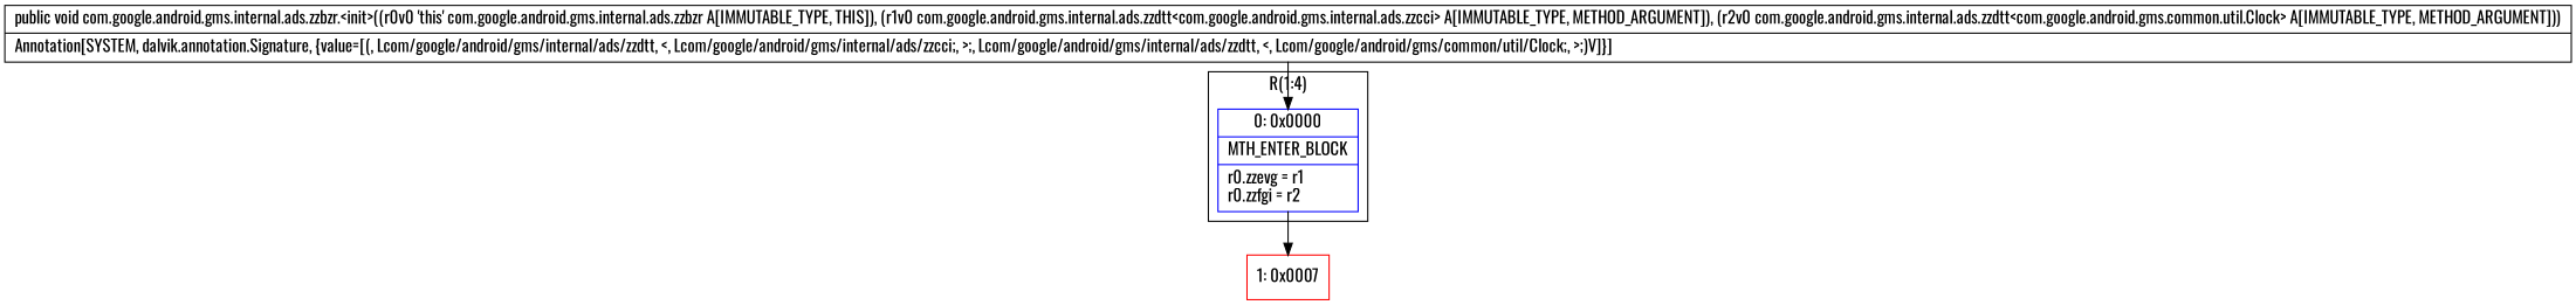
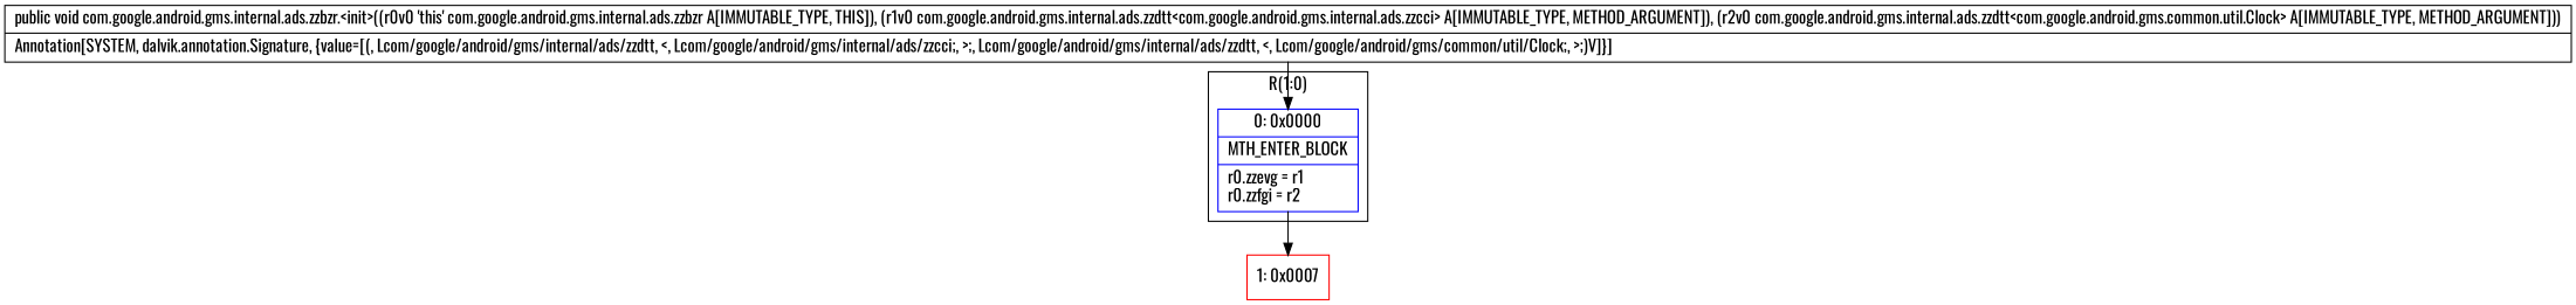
  digraph {
    fontname=Oswald
    node [shape=record fontname=Oswald]
    edge [fontname=Oswald]
    n1 [color=blue label="{0\:\ 0x0000|MTH_ENTER_BLOCK\l|r0.zzevg = r1\lr0.zzfgi = r2\l}"]
    n2 [color=red label="{1\:\ 0x0007}"]
    n3 [label="{public void com.google.android.gms.internal.ads.zzbzr.\<init\>((r0v0 'this' com.google.android.gms.internal.ads.zzbzr A[IMMUTABLE_TYPE, THIS]), (r1v0 com.google.android.gms.internal.ads.zzdtt\<com.google.android.gms.internal.ads.zzcci\> A[IMMUTABLE_TYPE, METHOD_ARGUMENT]), (r2v0 com.google.android.gms.internal.ads.zzdtt\<com.google.android.gms.common.util.Clock\> A[IMMUTABLE_TYPE, METHOD_ARGUMENT]))  | Annotation[SYSTEM, dalvik.annotation.Signature, \{value=[(, Lcom\/google\/android\/gms\/internal\/ads\/zzdtt, \<, Lcom\/google\/android\/gms\/internal\/ads\/zzcci;, \>;, Lcom\/google\/android\/gms\/internal\/ads\/zzdtt, \<, Lcom\/google\/android\/gms\/common\/util\/Clock;, \>;)V]\}]\l}"]
    subgraph cluster_1 {
-     label="R(1:4)"
+     label="R(1:0)"
      n1
    }
    n1 -> n2
    n3 -> n1
  }
